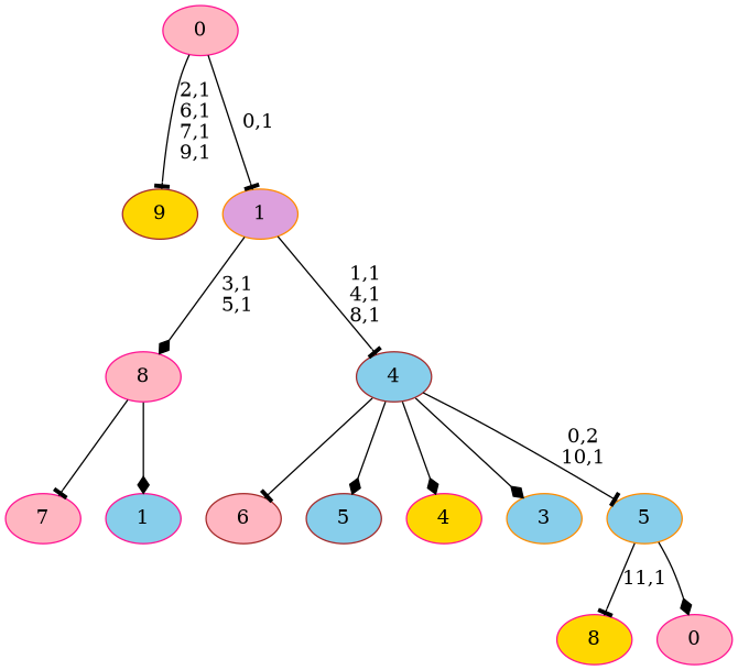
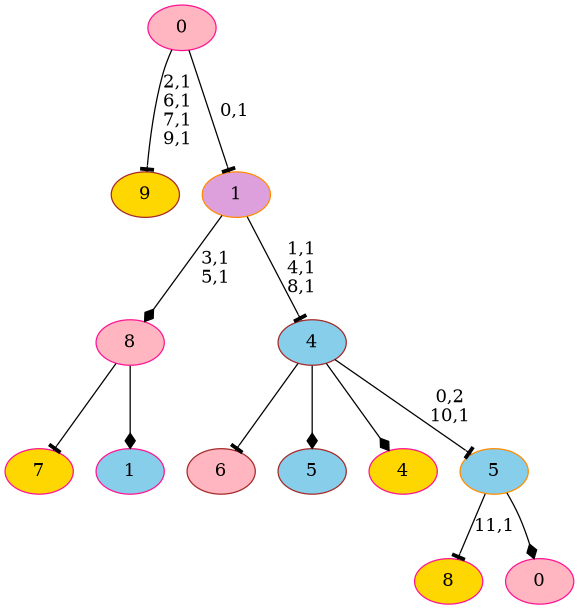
  digraph {
    node [color=deeppink fillcolor=skyblue style=filled]
    edge [arrowhead=tee]
    n1 [color=brown fillcolor=gold label=9]
    n2 [fillcolor=gold label=8]
-   n3 [fillcolor=lightpink label=7]
+   n3 [fillcolor=gold label=7]
    n4 [color=brown fillcolor=lightpink label=6]
    n5 [color=brown label=5]
    n6 [fillcolor=gold label=4]
-   n7 [color=darkorange label=3]
    n8 [label=1]
    8 [fillcolor=lightpink]
    n10 [fillcolor=lightpink label=0]
    5 [color=darkorange]
    4 [color=brown]
    1 [color=darkorange fillcolor=plum]
    0 [fillcolor=lightpink]
    8 -> n3
    8 -> n8 [arrowhead=diamond]
    5 -> n2 [label="11,1"]
    5 -> n10 [arrowhead=diamond]
    4 -> n4
    4 -> n5 [arrowhead=diamond]
    4 -> n6 [arrowhead=diamond]
-   4 -> n7 [arrowhead=diamond]
    4 -> 5 [label="0,2\n10,1"]
    1 -> 8 [arrowhead=diamond label="3,1\n5,1"]
    1 -> 4 [label="1,1\n4,1\n8,1"]
    0 -> n1 [label="2,1\n6,1\n7,1\n9,1"]
    0 -> 1 [label="0,1"]
  }
